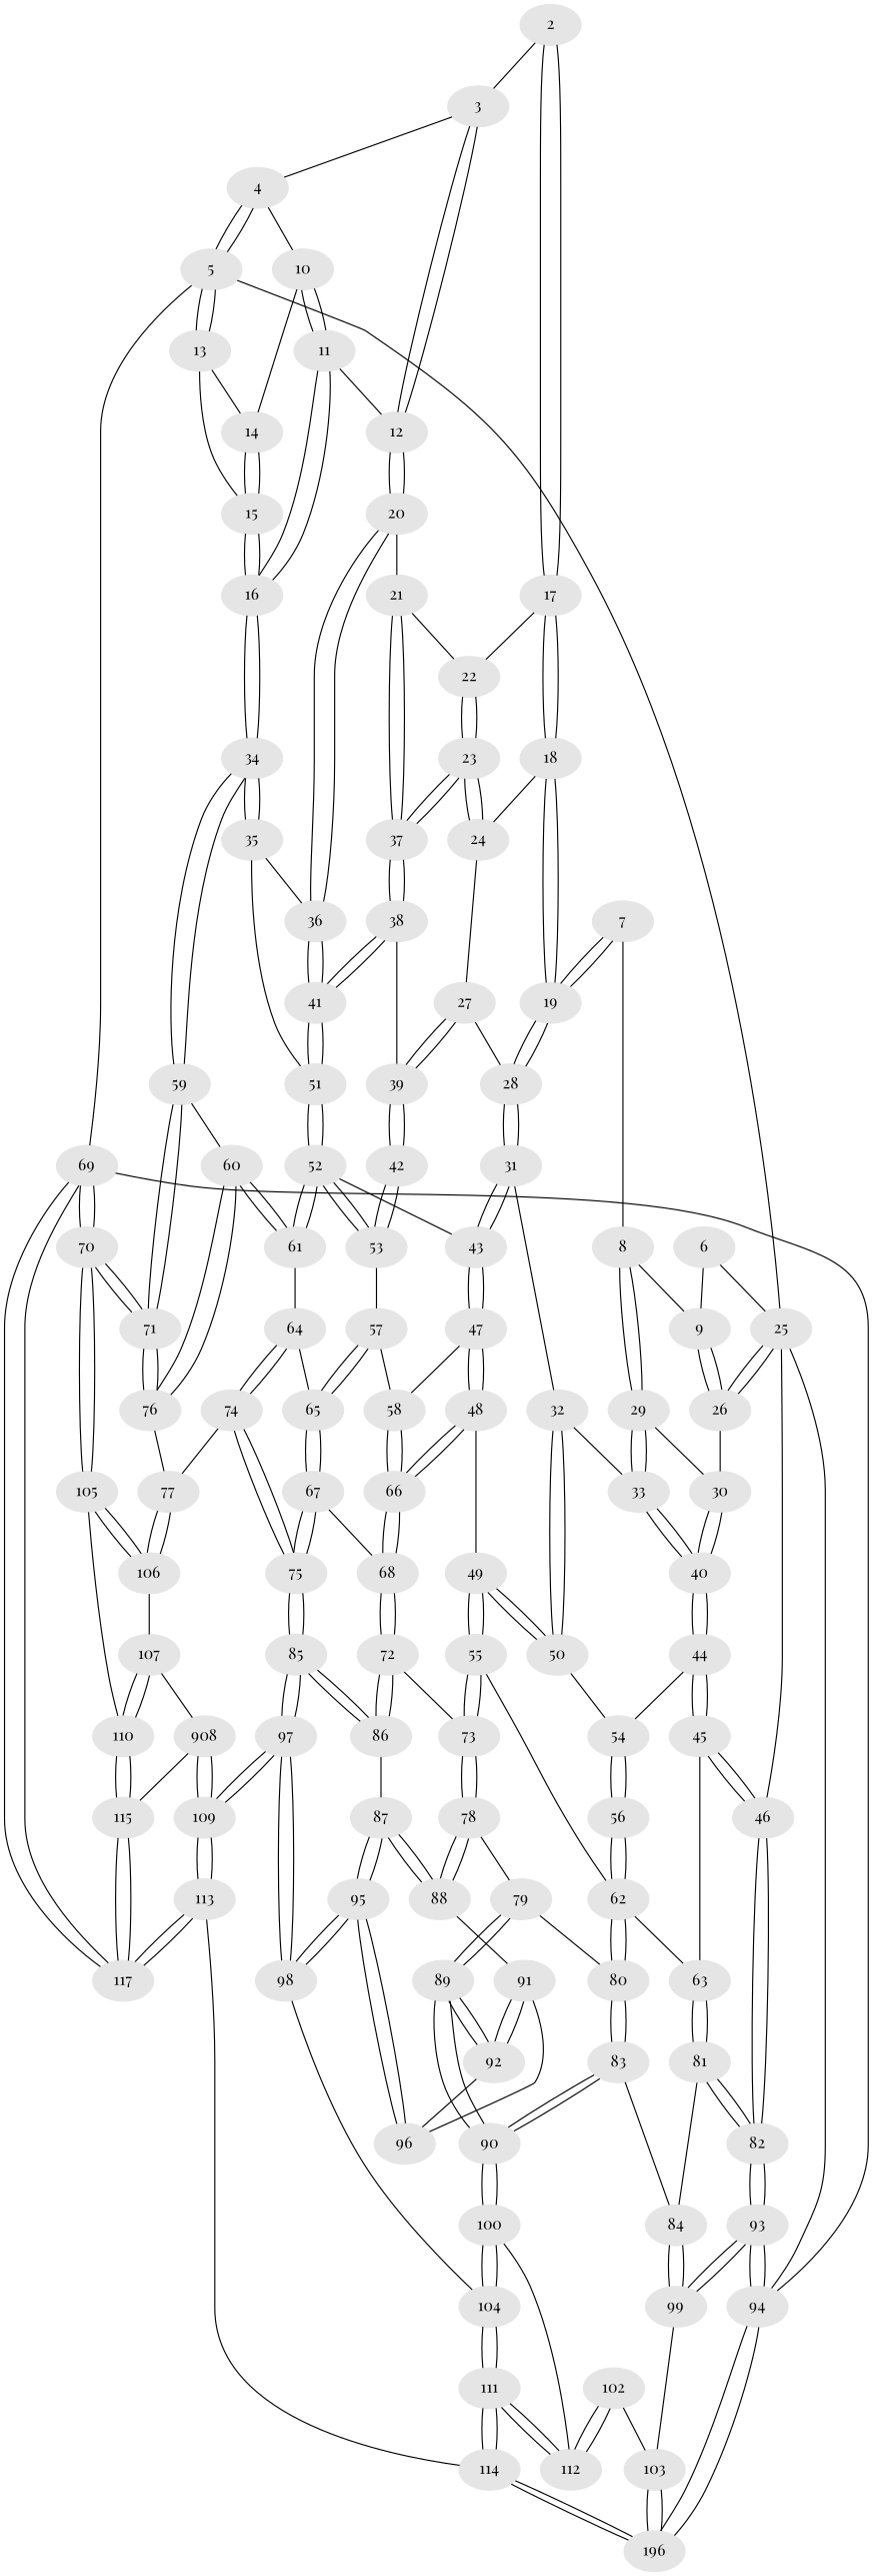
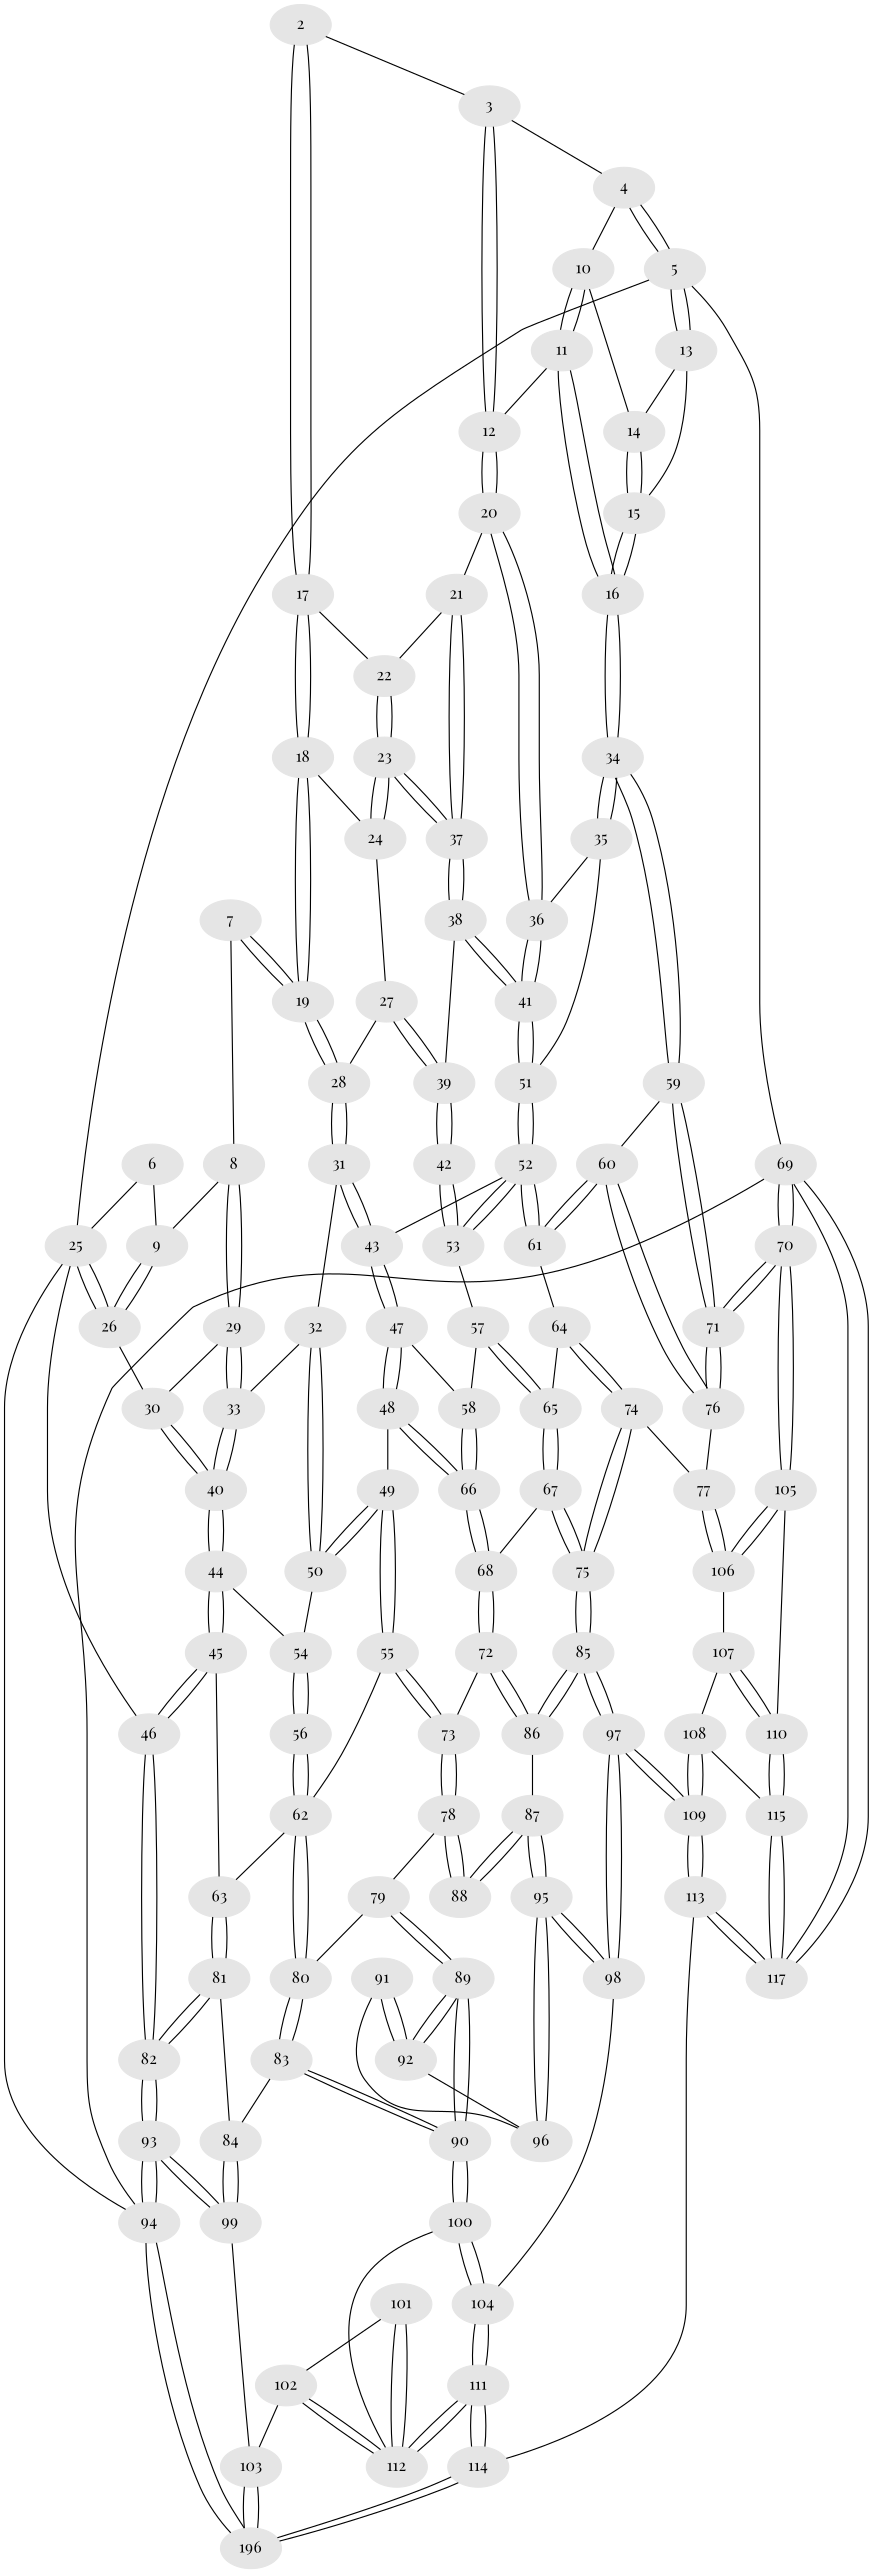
  graph {
    fontname="Playfair Display"
    node [color=gray90 fontname="Playfair Display" style=filled]
    edge [fontname="Playfair Display"]
    2
    3
    17
    7
    8
    19
    4
    12
    18
    22
    5
    10
    20
    13
    69
    25
    11
    14
    6
    9
    15
    94
    70
    117
    26
    46
    29
    28
    30
    33
    16
    34
    21
    36
    35
    59
    24
    23
    27
    31
    37
    41
    38
    39
    82
    n46 [label=196]
    40
    42
    32
    43
    44
    50
    47
    54
    51
    60
    71
    52
    53
    45
    57
    48
    58
    63
    56
    81
    93
    49
    66
    55
    68
    73
    62
    61
    64
    65
    78
    80
    67
    76
    77
    74
    83
    84
    75
    72
    85
    86
    105
    106
    110
    87
    79
    88
    97
    107
    89
    91
    90
    92
    99
    100
    103
    98
    109
    95
    96
    104
    112
    113
    111
+   101
    102
    114
    115
-   108 [label=908]
+   108
    2 -- 3
    2 -- 17
    2 -- 17
    3 -- 4
    3 -- 12
    3 -- 12
    17 -- 18
    17 -- 18
    17 -- 22
    7 -- 8
    7 -- 19
    7 -- 19
    8 -- 9
    8 -- 29
    8 -- 29
    19 -- 28
    19 -- 28
    4 -- 5
    4 -- 5
    4 -- 10
    12 -- 20
    12 -- 20
    18 -- 19
    18 -- 19
    18 -- 24
    22 -- 23
    22 -- 23
    5 -- 13
    5 -- 13
    5 -- 69
    5 -- 25
    10 -- 11
    10 -- 11
    10 -- 14
    20 -- 21
    20 -- 36
    20 -- 36
    13 -- 14
    13 -- 15
    69 -- 94
    69 -- 70
    69 -- 70
    69 -- 117
    69 -- 117
    25 -- 94
    25 -- 26
    25 -- 26
    25 -- 46
    11 -- 12
    11 -- 16
    11 -- 16
    14 -- 15
    14 -- 15
    6 -- 25
    6 -- 9
    9 -- 26
    9 -- 26
    15 -- 16
    15 -- 16
    94 -- n46
    94 -- n46
    70 -- 71
    70 -- 71
    70 -- 105
    70 -- 105
    26 -- 30
    46 -- 82
    46 -- 82
    29 -- 30
    29 -- 33
    29 -- 33
    28 -- 31
    28 -- 31
    30 -- 40
    30 -- 40
    33 -- 40
    33 -- 40
    16 -- 34
    16 -- 34
    34 -- 35
    34 -- 35
    34 -- 59
    34 -- 59
    21 -- 22
    21 -- 37
    21 -- 37
    36 -- 41
    36 -- 41
    35 -- 36
    35 -- 51
    59 -- 60
    59 -- 71
    59 -- 71
    24 -- 27
    23 -- 24
    23 -- 24
    23 -- 37
    23 -- 37
    27 -- 28
    27 -- 39
    27 -- 39
    31 -- 32
    31 -- 43
    31 -- 43
    37 -- 38
    37 -- 38
    41 -- 51
    41 -- 51
    38 -- 41
    38 -- 41
    38 -- 39
    39 -- 42
    39 -- 42
    82 -- 93
    82 -- 93
    40 -- 44
    40 -- 44
    42 -- 53
    42 -- 53
    32 -- 33
    32 -- 50
    32 -- 50
    43 -- 47
    43 -- 47
    44 -- 54
    44 -- 45
    44 -- 45
    50 -- 54
    47 -- 48
    47 -- 48
    47 -- 58
    54 -- 56
    54 -- 56
    51 -- 52
    51 -- 52
    60 -- 61
    60 -- 61
    60 -- 76
    60 -- 76
    71 -- 76
    71 -- 76
    52 -- 43
    52 -- 53
    52 -- 53
    52 -- 61
    52 -- 61
    53 -- 57
    45 -- 46
    45 -- 46
    45 -- 63
    57 -- 58
    57 -- 65
    57 -- 65
    48 -- 49
    48 -- 66
    48 -- 66
    58 -- 66
    58 -- 66
    63 -- 81
    63 -- 81
    56 -- 62
    56 -- 62
    81 -- 82
    81 -- 82
    81 -- 84
    93 -- 94
    93 -- 94
    93 -- 99
    93 -- 99
    49 -- 50
    49 -- 50
    49 -- 55
    49 -- 55
    66 -- 68
    66 -- 68
    55 -- 73
    55 -- 73
    55 -- 62
    68 -- 72
    68 -- 72
    73 -- 78
    73 -- 78
    62 -- 63
    62 -- 80
    62 -- 80
    61 -- 64
    64 -- 65
    64 -- 74
    64 -- 74
    65 -- 67
    65 -- 67
    78 -- 79
    78 -- 88
    78 -- 88
    80 -- 83
    80 -- 83
    67 -- 68
    67 -- 75
    67 -- 75
    76 -- 77
    77 -- 106
    77 -- 106
    74 -- 77
    74 -- 75
    74 -- 75
    83 -- 84
    83 -- 90
    83 -- 90
    84 -- 99
    84 -- 99
    75 -- 85
    75 -- 85
    72 -- 73
    72 -- 86
    72 -- 86
    85 -- 86
    85 -- 86
    85 -- 97
    85 -- 97
    86 -- 87
    105 -- 106
    105 -- 106
    105 -- 110
    106 -- 107
    110 -- 115
    110 -- 115
    87 -- 88
    87 -- 88
    87 -- 95
    87 -- 95
    79 -- 80
    79 -- 89
    79 -- 89
-   88 -- 91
    97 -- 98
    97 -- 98
    97 -- 109
    97 -- 109
    107 -- 110
    107 -- 110
    107 -- 108
    89 -- 90
    89 -- 90
    89 -- 92
    89 -- 92
    91 -- 92
    91 -- 92
    91 -- 96
    90 -- 100
    90 -- 100
    92 -- 96
    99 -- 103
    100 -- 104
    100 -- 104
    100 -- 112
    103 -- n46
    103 -- n46
    98 -- 104
    109 -- 113
    109 -- 113
    95 -- 98
    95 -- 98
    95 -- 96
    95 -- 96
    104 -- 111
    104 -- 111
    113 -- 117
    113 -- 117
    113 -- 114
    111 -- 112
    111 -- 112
    111 -- 114
    111 -- 114
+   101 -- 112
+   101 -- 112
+   101 -- 102
    102 -- 103
    102 -- 112
    102 -- 112
    114 -- n46
    114 -- n46
    115 -- 117
    115 -- 117
    108 -- 109
    108 -- 109
    108 -- 115
  }
